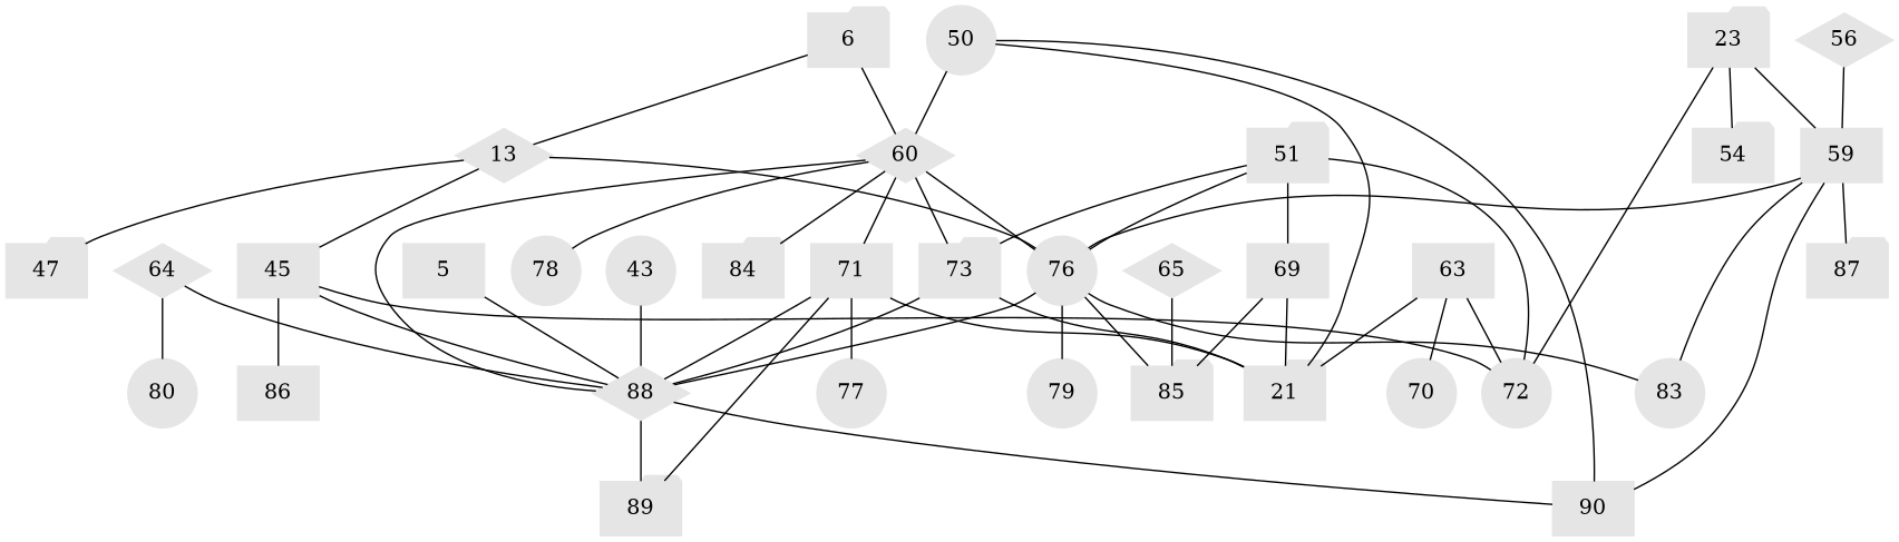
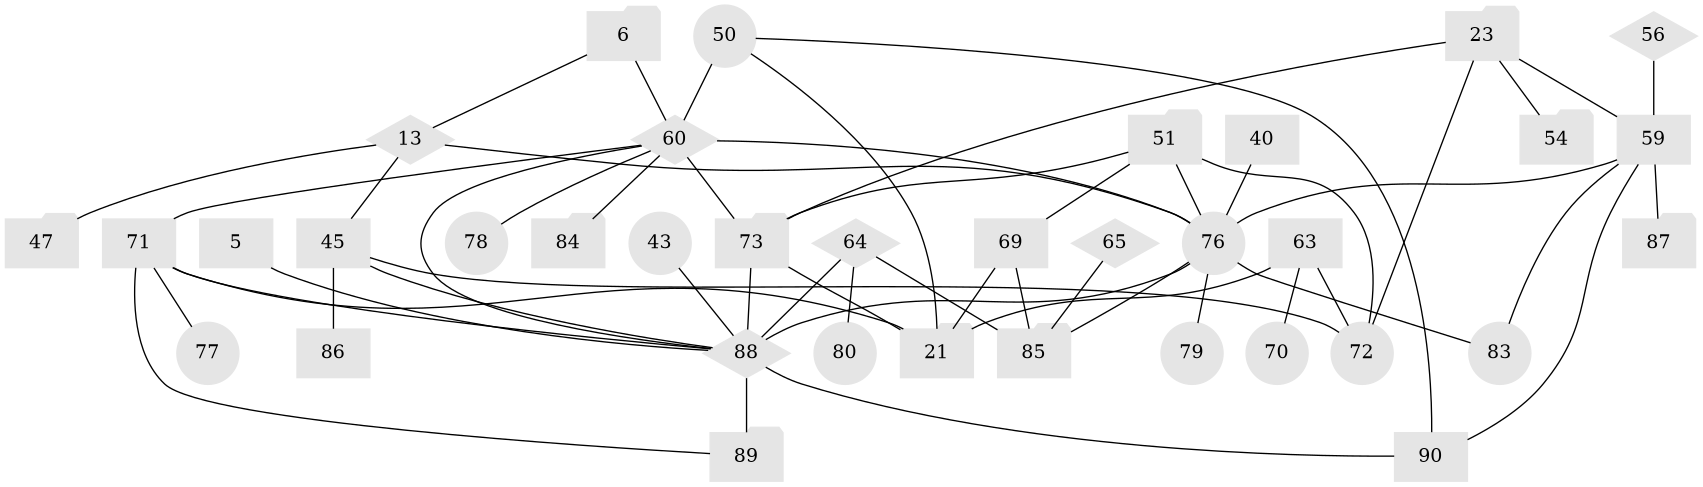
  graph {
    node [color=gray90 shape=folder style=filled]
    88 [shape=diamond super="+15+36+58+74+82"]
    90 [shape=box super="+55"]
    89 [super="+9"]
    5 [shape=box]
    13 [shape=diamond super="+3+2"]
    45 [shape=box super="+12+17"]
    47
    76 [shape=circle super="+39+52+62"]
    6
    60 [shape=diamond super="+48"]
    72 [shape=circle super="+7+68"]
    86 [shape=box]
    73 [super="+67+38"]
    71 [shape=box super="+31+66"]
    78 [shape=circle]
    84
    83 [shape=circle super="+75"]
    85 [super="+57"]
    79 [shape=circle]
    23 [super="+14"]
    54
    59 [shape=box super="+27+46"]
    87
    n24 [label=21 super="+11"]
+   40 [shape=box]
    43 [shape=circle]
    50 [shape=circle super="+28"]
    51
    69 [shape=box]
    56 [shape=diamond]
    77 [shape=circle]
    63 [shape=box super="+8"]
    70 [shape=circle]
    64 [shape=diamond super="+35+49"]
    80 [shape=circle]
    65 [shape=diamond]
    88 -- 90
    88 -- 89 [weight=2]
    5 -- 88
    13 -- 45 [weight=2]
    13 -- 47
    13 -- 76 [weight=2]
    45 -- 88 [weight=4]
    45 -- 72
    45 -- 86
    76 -- 88 [weight=5]
    76 -- 83 [weight=2]
    76 -- 85
    76 -- 79
    6 -- 13
    6 -- 60
    60 -- 88 [weight=2]
    60 -- 76 [weight=3]
    60 -- 73
    60 -- 71
    60 -- 78
    60 -- 84
    73 -- 88 [weight=2]
    73 -- n24
    71 -- 88
    71 -- 89
    71 -- n24 [weight=2]
    71 -- 77
    23 -- 72
+   23 -- 73 [weight=2]
    23 -- 54
    23 -- 59
    59 -- 90
    59 -- 76
    59 -- 83
    59 -- 87
+   40 -- 76
    43 -- 88
    50 -- 90
    50 -- 60 [weight=2]
    50 -- n24
    51 -- 76
    51 -- 72 [weight=2]
    51 -- 73
    51 -- 69
    69 -- 85
    69 -- n24
    56 -- 59
    63 -- 72
    63 -- n24
    63 -- 70
    64 -- 88 [weight=3]
+   64 -- 85 [weight=2]
    64 -- 80
    65 -- 85
  }
